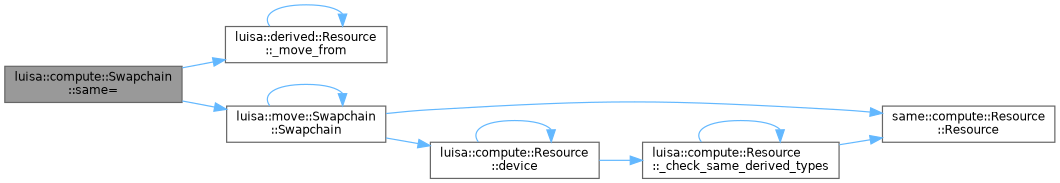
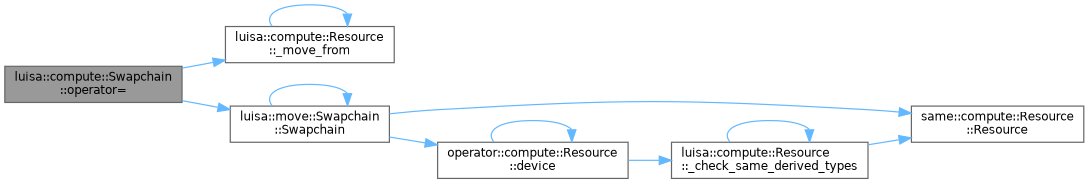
  digraph {
    rankdir=LR
    node [color=grey40 fillcolor=white fontname=Helvetica fontsize=10 shape=box style=filled]
    edge [color=steelblue1 fontname=Helvetica fontsize=10 labelfontname=Helvetica labelfontsize=10 style=solid]
-   n1 [color=gray40 fillcolor=grey60 fontcolor=black height=0.2 label="luisa::compute::Swapchain\l::same=" width=0.4]
-   n2 [height=0.2 label="luisa::derived::Resource\l::_move_from" width=0.4]
+   n1 [color=gray40 fillcolor=grey60 fontcolor=black height=0.2 label="luisa::compute::Swapchain\l::operator=" width=0.4]
+   n2 [height=0.2 label="luisa::compute::Resource\l::_move_from" width=0.4]
    n3 [height=0.2 label="luisa::move::Swapchain\l::Swapchain" width=0.4]
    n4 [height=0.2 label="same::compute::Resource\l::Resource" width=0.4]
-   n5 [height=0.2 label="luisa::compute::Resource\l::device" width=0.4]
+   n5 [height=0.2 label="operator::compute::Resource\l::device" width=0.4]
    n6 [height=0.2 label="luisa::compute::Resource\l::_check_same_derived_types" width=0.4]
    n1 -> n2
    n1 -> n3
    n2 -> n2
    n3 -> n3
    n3 -> n4
    n3 -> n5
    n5 -> n5
    n5 -> n6
    n6 -> n4
    n6 -> n6
  }
